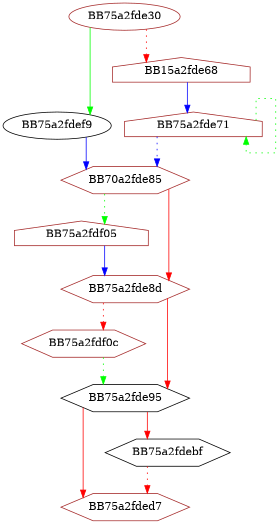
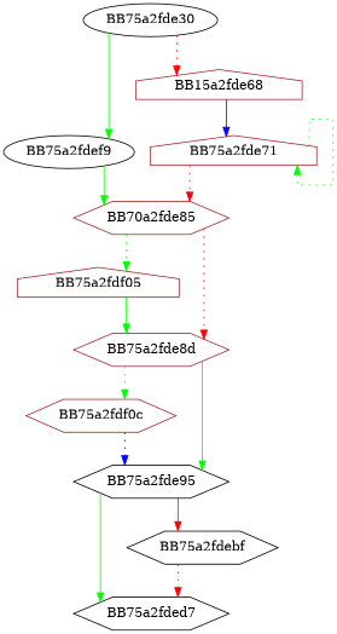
  digraph {
    splines=ortho
    node [color=brown shape=hexagon]
    edge [color=red style=dotted]
-   BB75a2fde30 [shape=ellipse]
+   BB75a2fde30 [color=black shape=ellipse]
    BB75a2fdef9 [color=black shape=ellipse]
    n3 [label=BB15a2fde68 shape=house]
    n4 [label=BB70a2fde85]
    BB75a2fde71 [shape=house]
    BB75a2fdf05 [shape=house]
    BB75a2fde8d
    BB75a2fdf0c
    BB75a2fde95 [color=black]
-   BB75a2fded7
+   BB75a2fded7 [color=black]
    BB75a2fdebf [color=black]
    BB75a2fde30 -> BB75a2fdef9 [color=green style=solid]
    BB75a2fde30 -> n3
-   BB75a2fdef9 -> n4 [color=blue style=solid]
+   BB75a2fdef9 -> n4 [color=green style=solid]
    n3 -> BB75a2fde71 [color=blue style=solid]
    n4 -> BB75a2fdf05 [color=green]
-   n4 -> BB75a2fde8d [style=solid]
-   BB75a2fde71 -> n4 [color=blue]
+   n4 -> BB75a2fde8d
+   BB75a2fde71 -> n4
    BB75a2fde71 -> BB75a2fde71 [color=green]
-   BB75a2fdf05 -> BB75a2fde8d [color=blue style=solid]
-   BB75a2fde8d -> BB75a2fdf0c
-   BB75a2fde8d -> BB75a2fde95 [style=solid]
-   BB75a2fdf0c -> BB75a2fde95 [color=green]
-   BB75a2fde95 -> BB75a2fded7 [style=solid]
+   BB75a2fdf05 -> BB75a2fde8d [color=green style=solid]
+   BB75a2fde8d -> BB75a2fdf0c [color=green]
+   BB75a2fde8d -> BB75a2fde95 [color=green style=solid]
+   BB75a2fdf0c -> BB75a2fde95 [color=blue]
+   BB75a2fde95 -> BB75a2fded7 [color=green style=solid]
    BB75a2fde95 -> BB75a2fdebf [style=solid]
    BB75a2fdebf -> BB75a2fded7
  }
